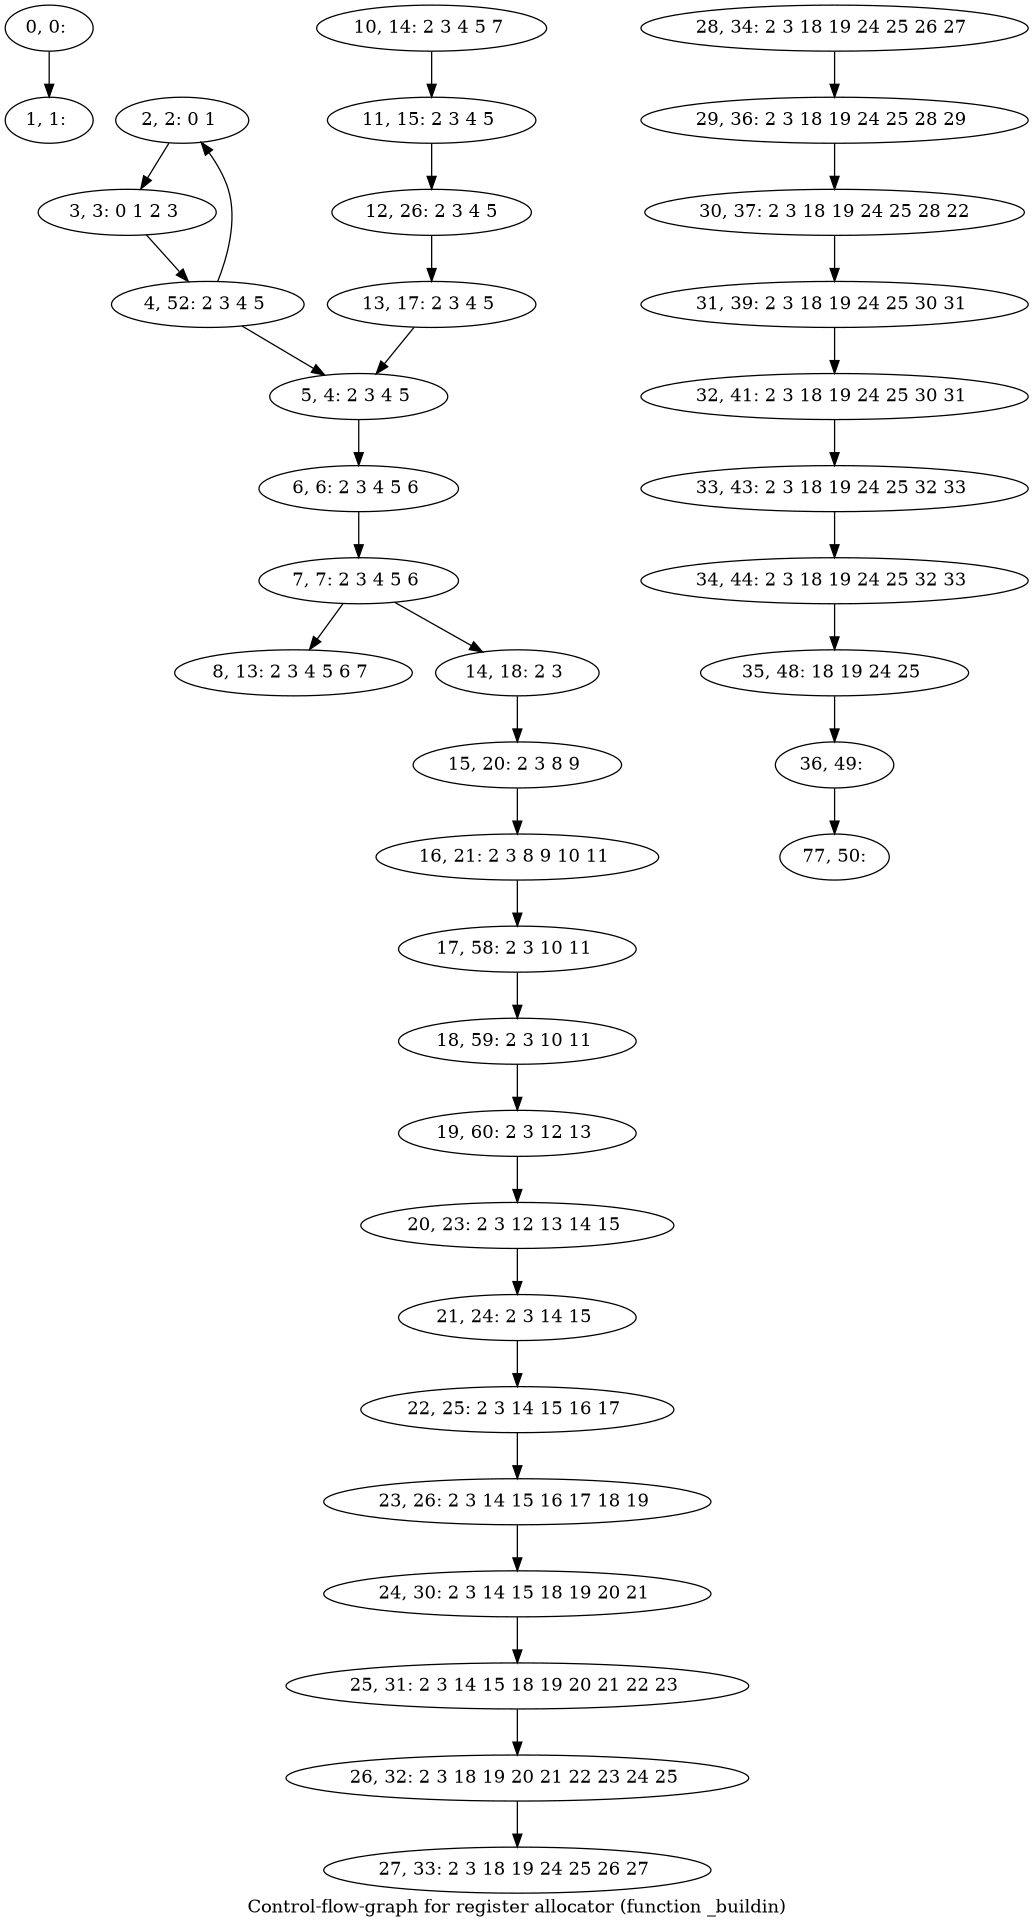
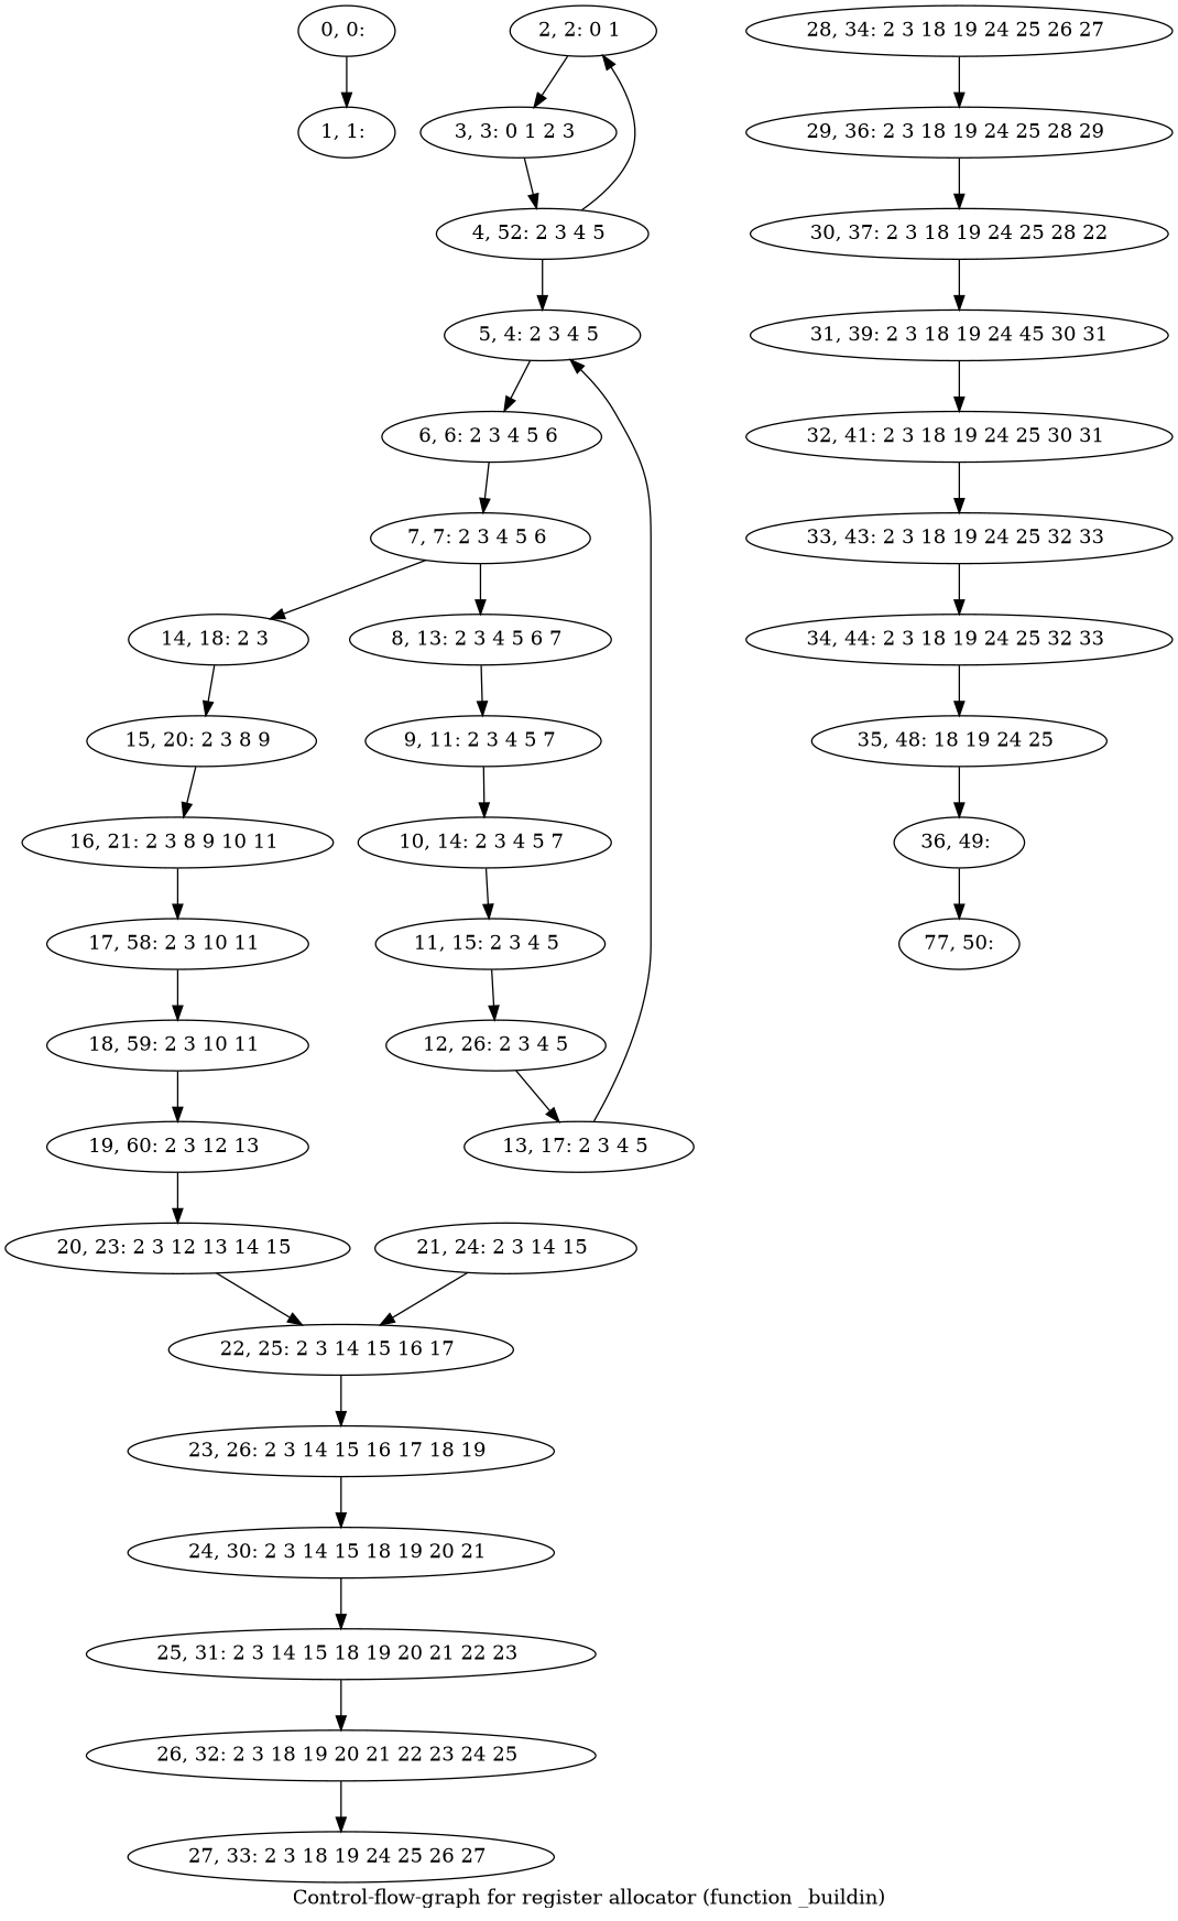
  digraph {
    label="Control-flow-graph for register allocator (function _buildin)"
    n1 [label="0, 0: "]
    n2 [label="1, 1: "]
    n3 [label="2, 2: 0 1 "]
    n4 [label="3, 3: 0 1 2 3 "]
    n5 [label="4, 52: 2 3 4 5 "]
    n6 [label="5, 4: 2 3 4 5 "]
    n7 [label="6, 6: 2 3 4 5 6 "]
    n8 [label="7, 7: 2 3 4 5 6 "]
    n9 [label="8, 13: 2 3 4 5 6 7 "]
    n10 [label="14, 18: 2 3 "]
+   n11 [label="9, 11: 2 3 4 5 7 "]
    n12 [label="15, 20: 2 3 8 9 "]
    n13 [label="10, 14: 2 3 4 5 7 "]
    n14 [label="11, 15: 2 3 4 5 "]
    n15 [label="12, 26: 2 3 4 5"]
    n16 [label="13, 17: 2 3 4 5 "]
    n17 [label="16, 21: 2 3 8 9 10 11 "]
    n18 [label="17, 58: 2 3 10 11 "]
    n19 [label="18, 59: 2 3 10 11 "]
    n20 [label="19, 60: 2 3 12 13 "]
    n21 [label="20, 23: 2 3 12 13 14 15 "]
    n22 [label="21, 24: 2 3 14 15 "]
    n23 [label="22, 25: 2 3 14 15 16 17 "]
    n24 [label="23, 26: 2 3 14 15 16 17 18 19 "]
    n25 [label="24, 30: 2 3 14 15 18 19 20 21 "]
    n26 [label="25, 31: 2 3 14 15 18 19 20 21 22 23 "]
    n27 [label="26, 32: 2 3 18 19 20 21 22 23 24 25 "]
    n28 [label="27, 33: 2 3 18 19 24 25 26 27 "]
    n29 [label="28, 34: 2 3 18 19 24 25 26 27 "]
    n30 [label="29, 36: 2 3 18 19 24 25 28 29 "]
    n31 [label="30, 37: 2 3 18 19 24 25 28 22"]
-   n32 [label="31, 39: 2 3 18 19 24 25 30 31 "]
+   n32 [label="31, 39: 2 3 18 19 24 45 30 31"]
    n33 [label="32, 41: 2 3 18 19 24 25 30 31 "]
    n34 [label="33, 43: 2 3 18 19 24 25 32 33 "]
    n35 [label="34, 44: 2 3 18 19 24 25 32 33 "]
    n36 [label="35, 48: 18 19 24 25 "]
    n37 [label="36, 49: "]
    n38 [label="77, 50:"]
    n1 -> n2
    n3 -> n4
    n4 -> n5
    n5 -> n3
    n5 -> n6
    n6 -> n7
    n7 -> n8
    n8 -> n9
    n8 -> n10
+   n9 -> n11
    n10 -> n12
+   n11 -> n13
    n12 -> n17
    n13 -> n14
    n14 -> n15
    n15 -> n16
    n16 -> n6
    n17 -> n18
    n18 -> n19
    n19 -> n20
    n20 -> n21
-   n21 -> n22
+   n21 -> n23
    n22 -> n23
    n23 -> n24
    n24 -> n25
    n25 -> n26
    n26 -> n27
    n27 -> n28
    n29 -> n30
    n30 -> n31
    n31 -> n32
    n32 -> n33
    n33 -> n34
    n34 -> n35
    n35 -> n36
    n36 -> n37
    n37 -> n38
  }
